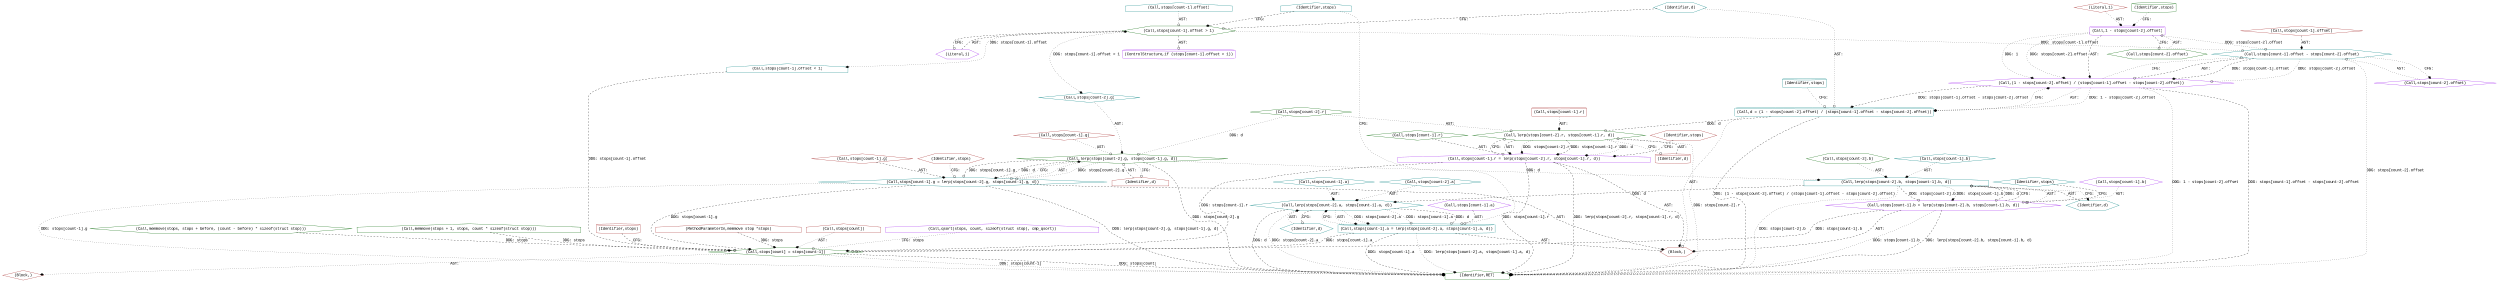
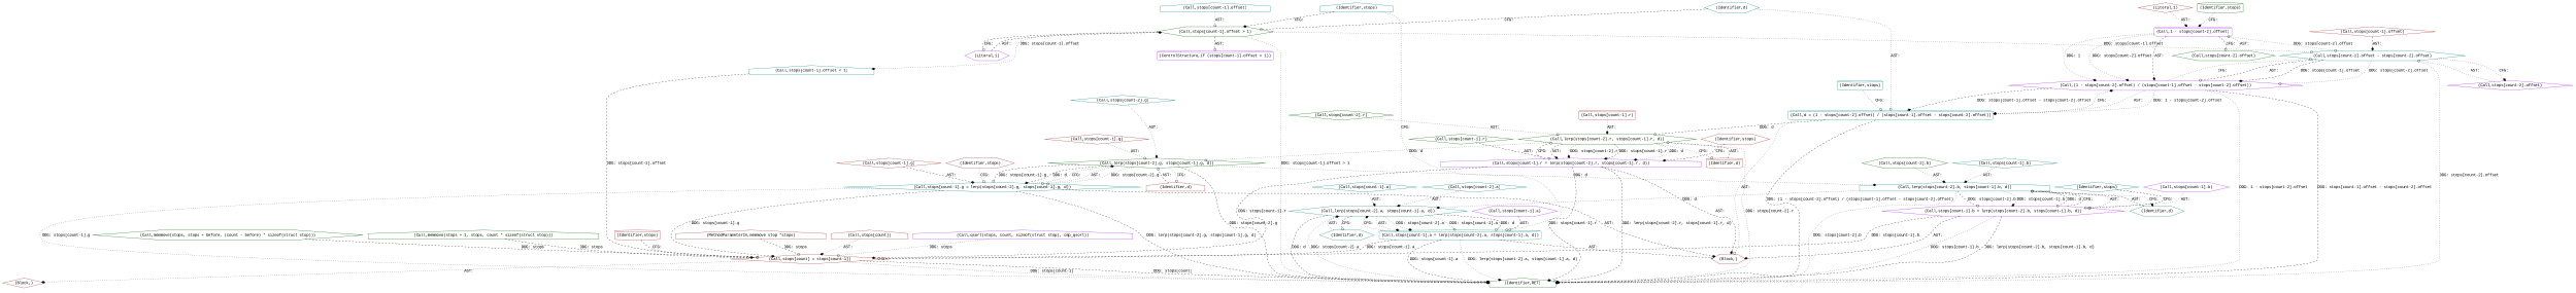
  digraph {
    fontname="Liberation Mono"
    node [color=teal fontname="Liberation Mono" shape=hexagon]
    edge [arrowhead=diamond fontname="Liberation Mono" style=dotted]
    n1 [label="(Call,stops[count-1].offset - stops[count-2].offset)"]
    n2 [color=purple label="(Call,(1 - stops[count-2].offset) / (stops[count-1].offset - stops[count-2].offset))"]
    n3 [color=darkgreen label="(Identifier,RET)" shape=house]
    n4 [color=purple label="(Call,stops[count-2].offset)" shape=diamond]
    n5 [label="(Call,d = (1 - stops[count-2].offset) / (stops[count-1].offset - stops[count-2].offset))" shape=cylinder]
    n6 [color=darkgreen label="(Call,stops[count-1].offset > 1)"]
    n7 [label="(Call,stops[count-1].offset < 1)" shape=house]
    n8 [color=purple label="(ControlStructure,if (stops[count-1].offset > 1))" shape=cylinder]
    n9 [color=purple label="(Literal,1)"]
-   n10 [color=darkgreen label="(Call,stops[count] = stops[count-1])" shape=diamond]
+   n10 [color=brown label="(Call,stops[count] = stops[count-1])" shape=diamond]
    n11 [color=purple label="(Call,1 - stops[count-2].offset)" shape=cylinder]
    n12 [color=darkgreen label="(Call,stops[count-2].offset)"]
    n13 [color=darkgreen label="(Call,lerp(stops[count-2].r, stops[count-1].r, d))"]
    n14 [color=brown label="(Block,)"]
    n15 [color=purple label="(Call,stops[count-1].r = lerp(stops[count-2].r, stops[count-1].r, d))" shape=house]
    n16 [color=darkgreen label="(Call,lerp(stops[count-2].g, stops[count-1].g, d))" shape=diamond]
    n17 [color=brown label="(Identifier,d)" shape=cylinder]
    n18 [label="(Call,stops[count-1].g = lerp(stops[count-2].g, stops[count-1].g, d))" shape=diamond]
    n19 [label="(Call,lerp(stops[count-2].b, stops[count-1].b, d))" shape=house]
    n20 [color=brown label="(Identifier,d)" shape=house]
    n21 [color=brown label="(Block,)" shape=diamond]
    n22 [color=purple label="(Call,stops[count-1].b = lerp(stops[count-2].b, stops[count-1].b, d))"]
    n23 [label="(Call,lerp(stops[count-2].a, stops[count-1].a, d))"]
    n24 [label="(Identifier,d)"]
    n25 [label="(Call,stops[count-1].a = lerp(stops[count-2].a, stops[count-1].a, d))" shape=cylinder]
    n26 [label="(Identifier,d)"]
    n27 [label="(Call,stops[count-1].a)" shape=diamond]
    n28 [color=darkgreen label="(Call,stops[count-2].b)"]
    n29 [label="(Call,stops[count-2].g)" shape=diamond]
    n30 [color=brown label="(Call,stops[count-1].g)" shape=diamond]
    n31 [color=darkgreen label="(Call,memmove(stops, stops + before, (count - before) * sizeof(struct stop)))"]
    n32 [color=darkgreen label="(Call,memmove(stops + 1, stops, count * sizeof(struct stop)))" shape=house]
    n33 [color=brown label="(Call,stops[count-1].r)" shape=cylinder]
    n34 [label="(Call,stops[count-1].b)" shape=diamond]
    n35 [color=brown label="(Identifier,stops)" shape=cylinder]
    n36 [color=brown label="(MethodParameterIn,memmove stop *stops)" shape=house]
    n37 [color=brown label="(Identifier,stops)"]
    n38 [label="(Identifier,stops)" shape=diamond]
    n39 [color=brown label="(Literal,1)" shape=diamond]
    n40 [label="(Identifier,d)"]
    n41 [color=purple label="(Call,stops[count-1].b)"]
    n42 [label="(Identifier,stops)" shape=house]
    n43 [color=darkgreen label="(Call,stops[count-2].r)" shape=diamond]
    n44 [color=brown label="(Call,stops[count-1].g)" shape=diamond]
    n45 [color=brown label="(Call,stops[count-1].offset)" shape=diamond]
    n46 [color=brown label="(Identifier,stops)"]
    n47 [label="(Call,stops[count-1].offset)" shape=house]
    n48 [color=brown label="(Call,stops[count])" shape=house]
    n49 [color=purple label="(Call,qsort(stops, count, sizeof(struct stop), cmp_qsort))" shape=house]
    n50 [color=purple label="(Call,stops[count-1].a)"]
    n51 [label="(Call,stops[count-2].a)" shape=diamond]
    n52 [label="(Identifier,stops)" shape=cylinder]
    n53 [color=darkgreen label="(Call,stops[count-1].r)" shape=diamond]
    n54 [color=darkgreen label="(Identifier,stops)" shape=cylinder]
    n1 -> n2 [arrowhead=odot label="AST: " style=dashed]
    n1 -> n2 [label="DDG: stops[count-1].offset" style=dashed]
    n1 -> n2 [arrowhead=odot label="DDG: stops[count-2].offset"]
    n1 -> n3 [label="DDG: stops[count-2].offset"]
    n1 -> n4 [label="CFG: "]
    n2 -> n1 [arrowhead=odot label="CFG: "]
    n2 -> n3 [label="DDG: 1 - stops[count-2].offset"]
    n2 -> n3 [arrowhead=odot label="DDG: stops[count-1].offset - stops[count-2].offset" style=dashed]
    n2 -> n5 [label="AST: "]
    n2 -> n5 [label="DDG: 1 - stops[count-2].offset"]
    n2 -> n5 [label="DDG: stops[count-1].offset - stops[count-2].offset" style=dashed]
    n4 -> n1 [arrowhead=odot label="AST: "]
    n5 -> n2 [label="CFG: "]
    n5 -> n3 [arrowhead=odot label="DDG: (1 - stops[count-2].offset) / (stops[count-1].offset - stops[count-2].offset)" style=dashed]
    n5 -> n13 [arrowhead=odot label="DDG: d" style=dashed]
    n5 -> n14 [arrowhead=odot label="AST: "]
    n6 -> n1 [arrowhead=odot label="DDG: stops[count-1].offset"]
-   n6 -> n29 [label="DDG: stops[count-1].offset > 1"]
+   n6 -> n3 [label="DDG: stops[count-1].offset > 1"]
    n6 -> n7 [label="DDG: stops[count-1].offset"]
    n6 -> n8 [arrowhead=odot label="AST: " style=dashed]
    n6 -> n9 [arrowhead=odot label="CFG: " style=dashed]
    n7 -> n10 [label="DDG: stops[count-1].offset" style=dashed]
    n9 -> n6 [label="AST: " style=dashed]
    n10 -> n3 [arrowhead=odot label="DDG: stops[count-1]"]
    n10 -> n3 [label="DDG: stops[count]" style=dashed]
    n10 -> n21 [label="AST: "]
    n11 -> n1 [arrowhead=odot label="DDG: stops[count-2].offset"]
    n11 -> n2 [label="AST: " style=dashed]
    n11 -> n2 [label="DDG: 1"]
    n11 -> n2 [label="DDG: stops[count-2].offset"]
    n11 -> n12 [arrowhead=odot label="CFG: " style=dashed]
    n12 -> n11 [arrowhead=odot label="AST: "]
    n13 -> n3 [label="DDG: stops[count-2].r"]
    n13 -> n15 [label="AST: " style=dashed]
    n13 -> n15 [label="DDG: stops[count-2].r"]
    n13 -> n15 [label="DDG: stops[count-1].r" style=dashed]
    n13 -> n15 [label="DDG: d"]
-   n43 -> n16 [arrowhead=odot label="DDG: d"]
+   n13 -> n16 [arrowhead=odot label="DDG: d"]
    n13 -> n17 [arrowhead=odot label="CFG: "]
    n15 -> n3 [label="DDG: stops[count-1].r" style=dashed]
    n15 -> n3 [arrowhead=odot label="DDG: lerp(stops[count-2].r, stops[count-1].r, d)" style=dashed]
    n15 -> n10 [label="DDG: stops[count-1].r" style=dashed]
    n15 -> n13 [arrowhead=odot label="CFG: " style=dashed]
    n15 -> n14 [label="AST: " style=dashed]
    n16 -> n3 [label="DDG: stops[count-2].g" style=dashed]
    n16 -> n18 [arrowhead=odot label="AST: "]
    n16 -> n18 [arrowhead=odot label="DDG: stops[count-2].g"]
    n16 -> n18 [arrowhead=odot label="DDG: stops[count-1].g" style=dashed]
    n16 -> n18 [label="DDG: d" style=dashed]
    n16 -> n19 [label="DDG: d"]
    n16 -> n20 [arrowhead=odot label="CFG: "]
    n17 -> n13 [arrowhead=odot label="AST: " style=dashed]
    n18 -> n3 [arrowhead=odot label="DDG: stops[count-1].g"]
    n18 -> n3 [arrowhead=odot label="DDG: lerp(stops[count-2].g, stops[count-1].g, d)" style=dashed]
    n18 -> n10 [label="DDG: stops[count-1].g" style=dashed]
    n18 -> n14 [label="AST: " style=dashed]
    n18 -> n16 [label="CFG: "]
    n19 -> n3 [label="DDG: stops[count-2].b"]
    n19 -> n22 [arrowhead=odot label="AST: "]
    n19 -> n22 [arrowhead=odot label="DDG: stops[count-2].b" style=dashed]
    n19 -> n22 [label="DDG: stops[count-1].b"]
    n19 -> n22 [arrowhead=odot label="DDG: d" style=dashed]
-   n19 -> n23 [label="DDG: d" style=dashed]
+   n19 -> n23 [label="DDG: d"]
    n19 -> n24 [label="CFG: "]
    n20 -> n16 [arrowhead=odot label="AST: " style=dashed]
    n22 -> n3 [label="DDG: stops[count-1].b"]
    n22 -> n3 [label="DDG: lerp(stops[count-2].b, stops[count-1].b, d)" style=dashed]
    n22 -> n10 [arrowhead=odot label="DDG: stops[count-1].b" style=dashed]
    n22 -> n14 [label="AST: " style=dashed]
    n22 -> n19 [arrowhead=odot label="CFG: " style=dashed]
    n23 -> n3 [label="DDG: d" style=dashed]
    n23 -> n3 [arrowhead=odot label="DDG: stops[count-2].a"]
    n23 -> n25 [label="AST: "]
    n23 -> n25 [label="DDG: stops[count-2].a"]
    n23 -> n25 [arrowhead=odot label="DDG: stops[count-1].a"]
    n23 -> n25 [arrowhead=odot label="DDG: d" style=dashed]
    n23 -> n26 [arrowhead=odot label="CFG: " style=dashed]
    n24 -> n19 [arrowhead=odot label="AST: " style=dashed]
    n25 -> n3 [label="DDG: stops[count-1].a" style=dashed]
    n25 -> n3 [label="DDG: lerp(stops[count-2].a, stops[count-1].a, d)"]
    n25 -> n10 [arrowhead=odot label="DDG: stops[count-1].a" style=dashed]
    n25 -> n14 [arrowhead=odot label="AST: " style=dashed]
    n25 -> n23 [label="CFG: "]
    n26 -> n23 [label="AST: "]
    n27 -> n23 [label="AST: "]
    n28 -> n19 [label="AST: "]
    n29 -> n16 [label="AST: "]
    n30 -> n16 [arrowhead=odot label="AST: "]
    n31 -> n10 [arrowhead=odot label="DDG: stops" style=dashed]
    n32 -> n10 [arrowhead=odot label="DDG: stops" style=dashed]
    n33 -> n13 [label="AST: "]
    n34 -> n19 [label="AST: "]
    n35 -> n10 [arrowhead=odot label="CFG: " style=dashed]
-   n36 -> n10 [label="DDG: stops" style=dashed]
+   n36 -> n10 [arrowhead=odot label="DDG: stops" style=dashed]
    n37 -> n15 [label="CFG: " style=dashed]
    n38 -> n22 [arrowhead=odot label="CFG: " style=dashed]
    n39 -> n11 [label="AST: "]
    n40 -> n5 [arrowhead=odot label="AST: "]
    n40 -> n6 [arrowhead=odot label="CFG: " style=dashed]
    n41 -> n22 [arrowhead=odot label="AST: "]
    n42 -> n6 [label="CFG: " style=dashed]
    n42 -> n25 [arrowhead=odot label="CFG: "]
    n43 -> n13 [arrowhead=odot label="AST: "]
    n44 -> n18 [label="AST: " style=dashed]
    n45 -> n1 [label="AST: " style=dashed]
    n46 -> n18 [arrowhead=odot label="CFG: "]
    n47 -> n6 [arrowhead=odot label="AST: "]
    n48 -> n10 [label="AST: "]
-   n49 -> n10 [arrowhead=odot label="CFG: stops"]
+   n49 -> n10 [arrowhead=odot label="DDG: stops"]
    n50 -> n25 [arrowhead=odot label="AST: " style=dashed]
    n51 -> n23 [label="AST: "]
    n52 -> n5 [arrowhead=odot label="CFG: "]
    n53 -> n15 [arrowhead=odot label="AST: " style=dashed]
    n54 -> n11 [label="CFG: "]
  }
